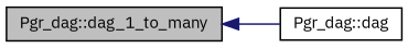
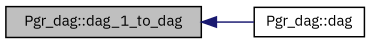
  digraph {
    rankdir=LR
    fontname="IBM Plex Sans"
    node [color=black fontname="IBM Plex Sans" fontsize=10 shape=record style=filled]
-   n1 [fillcolor=grey75 fontcolor=black height=0.2 label="Pgr_dag::dag_1_to_many" width=0.4]
+   n1 [fillcolor=grey75 fontcolor=black height=0.2 label="Pgr_dag::dag_1_to_dag" width=0.4]
    n2 [fillcolor=white height=0.2 label="Pgr_dag::dag" width=0.4]
    n1 -> n2 [color=midnightblue dir=back fontname="IBM Plex Sans" fontsize=10 labelfontname=Helvetica labelfontsize=10 style=solid]
  }
